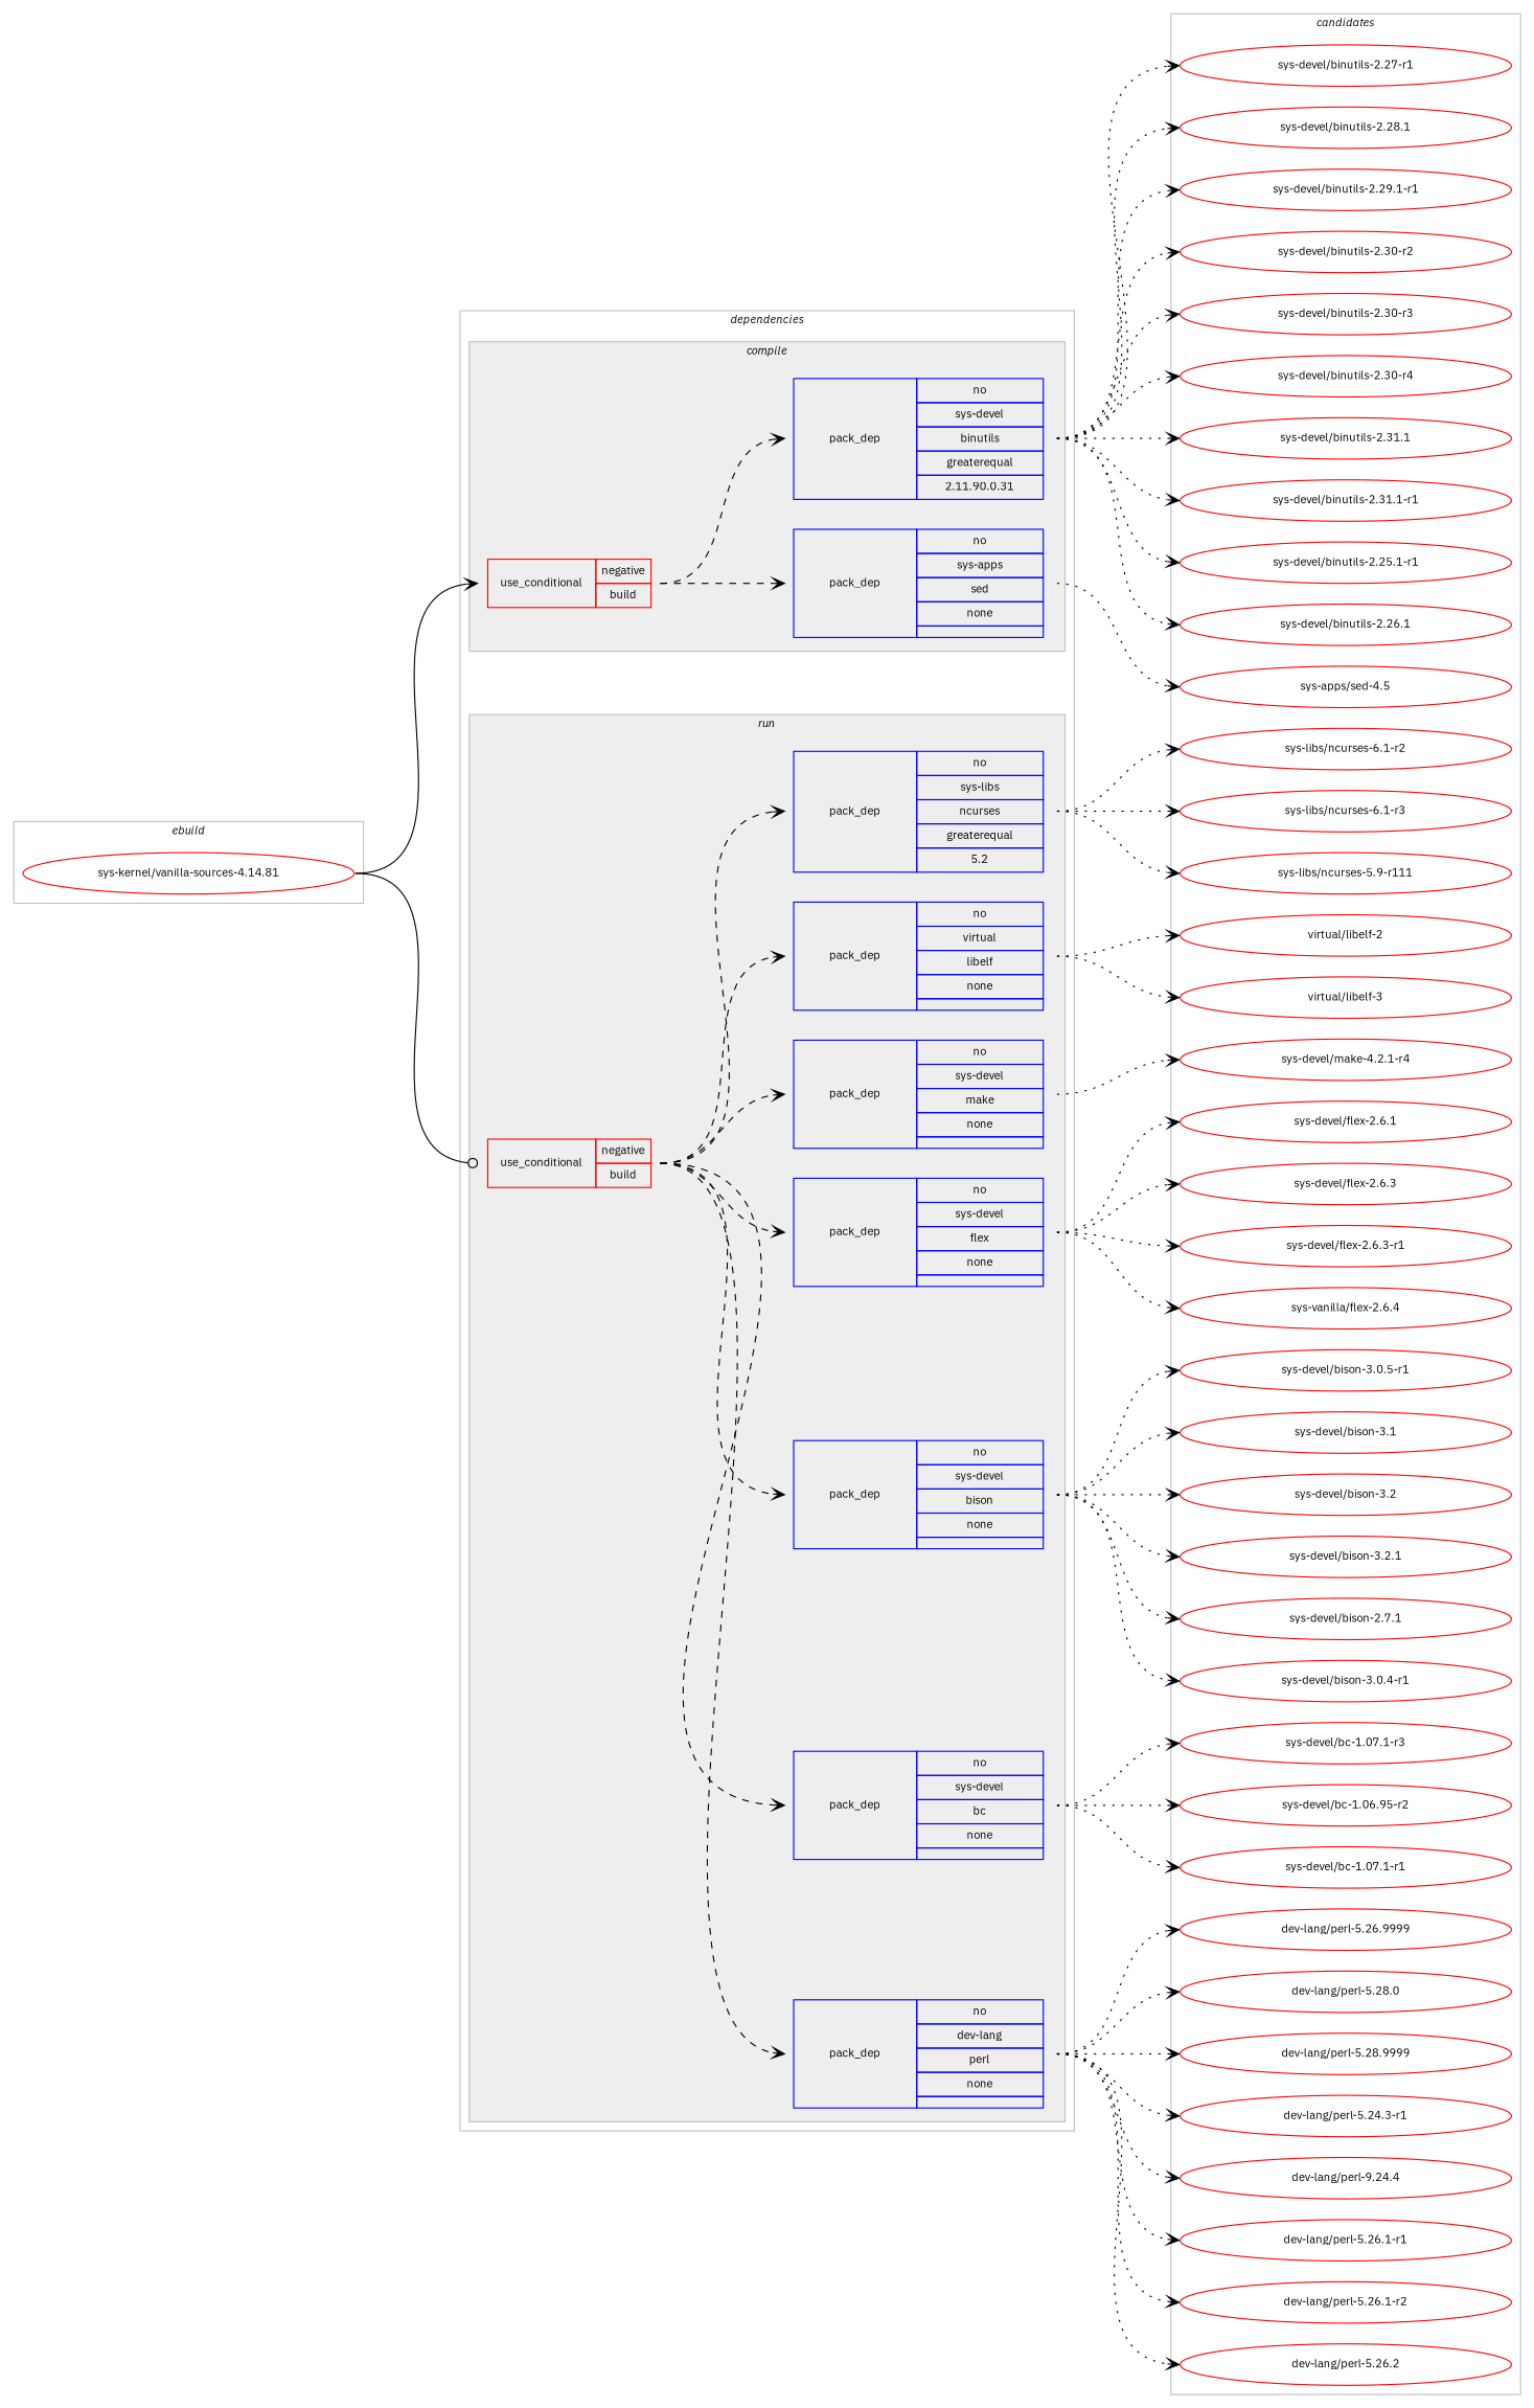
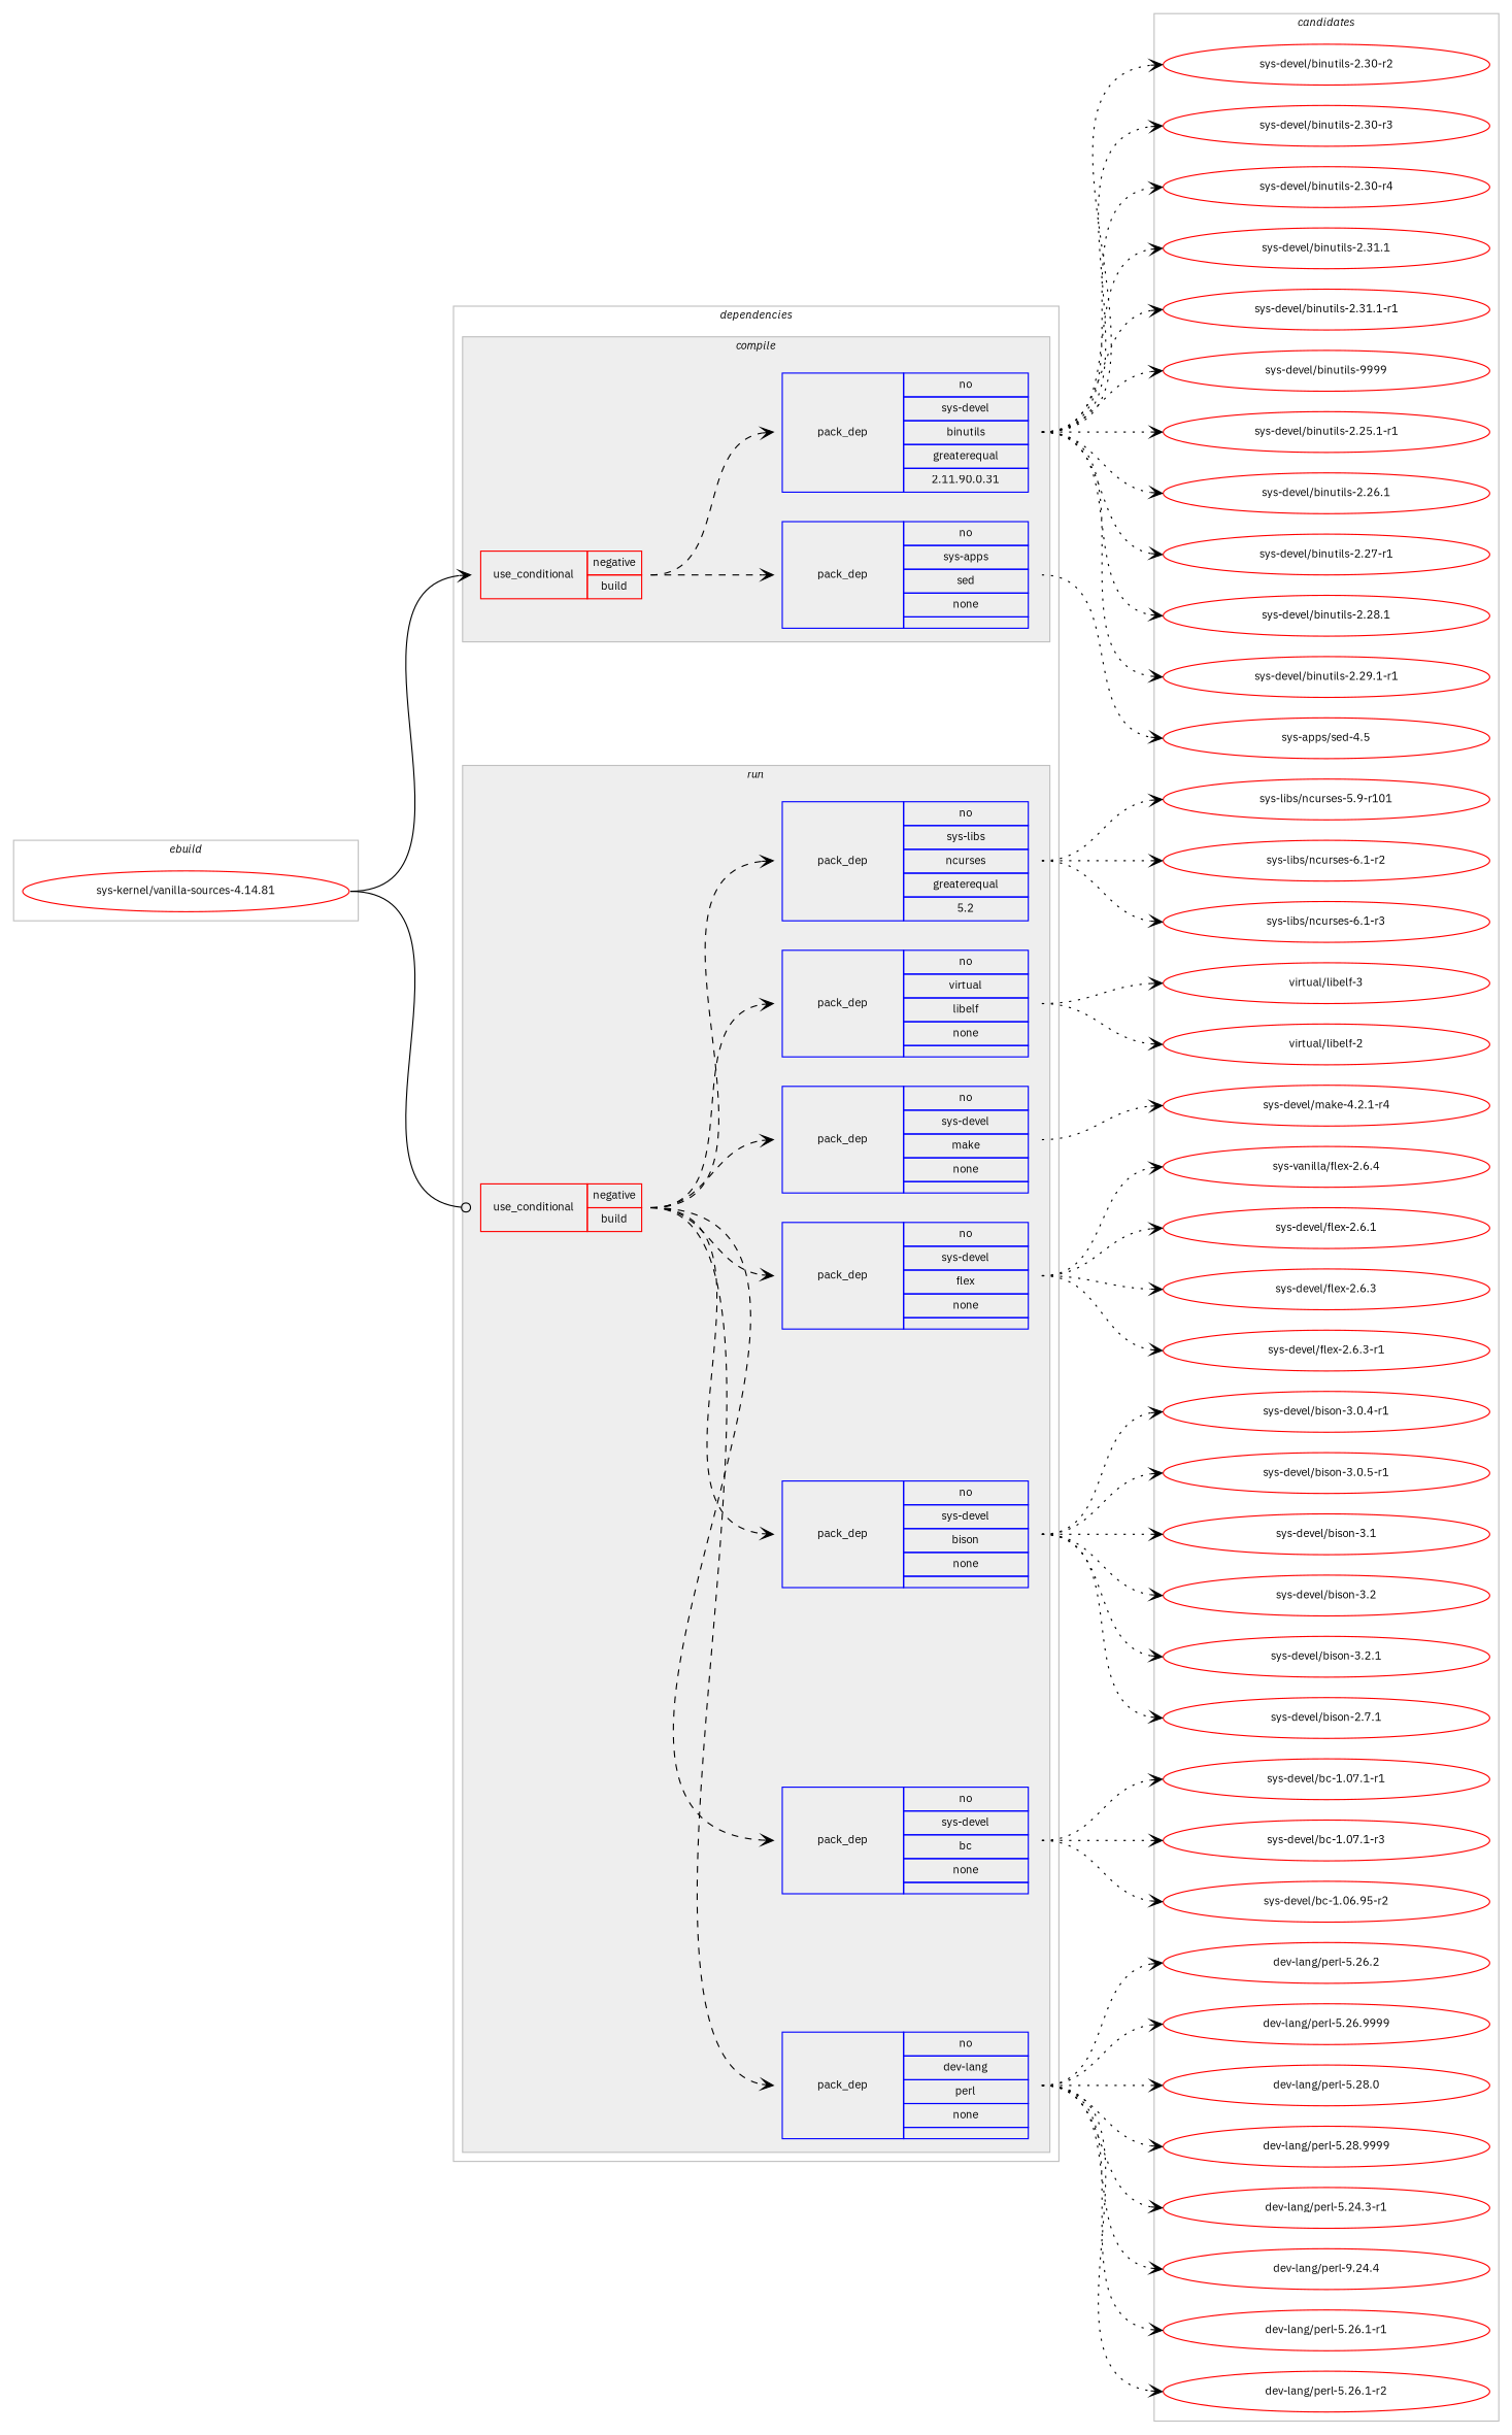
  digraph {
    compound=true
    concentrate=true
    fontname="IBM Plex Sans"
    fontsize=10
    newrank=true
    rankdir=LR
    ranksep=1.5
    node [color=red fontname="IBM Plex Sans" fontsize=10]
    edge [arrowhead=vee fontname="IBM Plex Sans" headport=w style=dotted tailport=e weight=100]
    n1 [label="sys-kernel/vanilla-sources-4.14.81" width=4]
    n2 [color=blue label=<<TABLE BORDER="0" CELLBORDER="1" CELLSPACING="0" CELLPADDING="4" WIDTH="220"><TR><TD ROWSPAN="6" CELLPADDING="30">pack_dep</TD></TR><TR><TD WIDTH="110">no</TD></TR><TR><TD>sys-apps</TD></TR><TR><TD>sed</TD></TR><TR><TD>none</TD></TR><TR><TD></TD></TR></TABLE>> shape=none]
    n3 [color=blue label=<<TABLE BORDER="0" CELLBORDER="1" CELLSPACING="0" CELLPADDING="4" WIDTH="220"><TR><TD ROWSPAN="6" CELLPADDING="30">pack_dep</TD></TR><TR><TD WIDTH="110">no</TD></TR><TR><TD>sys-devel</TD></TR><TR><TD>binutils</TD></TR><TR><TD>greaterequal</TD></TR><TR><TD>2.11.90.0.31</TD></TR></TABLE>> shape=none]
    n4 [label=<<TABLE BORDER="0" CELLBORDER="1" CELLSPACING="0" CELLPADDING="4"><TR><TD ROWSPAN="3" CELLPADDING="10">use_conditional</TD></TR><TR><TD>negative</TD></TR><TR><TD>build</TD></TR></TABLE>> shape=none]
    n5 [color=blue label=<<TABLE BORDER="0" CELLBORDER="1" CELLSPACING="0" CELLPADDING="4" WIDTH="220"><TR><TD ROWSPAN="6" CELLPADDING="30">pack_dep</TD></TR><TR><TD WIDTH="110">no</TD></TR><TR><TD>dev-lang</TD></TR><TR><TD>perl</TD></TR><TR><TD>none</TD></TR><TR><TD></TD></TR></TABLE>> shape=none]
    n6 [color=blue label=<<TABLE BORDER="0" CELLBORDER="1" CELLSPACING="0" CELLPADDING="4" WIDTH="220"><TR><TD ROWSPAN="6" CELLPADDING="30">pack_dep</TD></TR><TR><TD WIDTH="110">no</TD></TR><TR><TD>sys-devel</TD></TR><TR><TD>bc</TD></TR><TR><TD>none</TD></TR><TR><TD></TD></TR></TABLE>> shape=none]
    n7 [color=blue label=<<TABLE BORDER="0" CELLBORDER="1" CELLSPACING="0" CELLPADDING="4" WIDTH="220"><TR><TD ROWSPAN="6" CELLPADDING="30">pack_dep</TD></TR><TR><TD WIDTH="110">no</TD></TR><TR><TD>sys-devel</TD></TR><TR><TD>bison</TD></TR><TR><TD>none</TD></TR><TR><TD></TD></TR></TABLE>> shape=none]
    n8 [color=blue label=<<TABLE BORDER="0" CELLBORDER="1" CELLSPACING="0" CELLPADDING="4" WIDTH="220"><TR><TD ROWSPAN="6" CELLPADDING="30">pack_dep</TD></TR><TR><TD WIDTH="110">no</TD></TR><TR><TD>sys-devel</TD></TR><TR><TD>flex</TD></TR><TR><TD>none</TD></TR><TR><TD></TD></TR></TABLE>> shape=none]
    n9 [color=blue label=<<TABLE BORDER="0" CELLBORDER="1" CELLSPACING="0" CELLPADDING="4" WIDTH="220"><TR><TD ROWSPAN="6" CELLPADDING="30">pack_dep</TD></TR><TR><TD WIDTH="110">no</TD></TR><TR><TD>sys-devel</TD></TR><TR><TD>make</TD></TR><TR><TD>none</TD></TR><TR><TD></TD></TR></TABLE>> shape=none]
    n10 [color=blue label=<<TABLE BORDER="0" CELLBORDER="1" CELLSPACING="0" CELLPADDING="4" WIDTH="220"><TR><TD ROWSPAN="6" CELLPADDING="30">pack_dep</TD></TR><TR><TD WIDTH="110">no</TD></TR><TR><TD>virtual</TD></TR><TR><TD>libelf</TD></TR><TR><TD>none</TD></TR><TR><TD></TD></TR></TABLE>> shape=none]
    n11 [color=blue label=<<TABLE BORDER="0" CELLBORDER="1" CELLSPACING="0" CELLPADDING="4" WIDTH="220"><TR><TD ROWSPAN="6" CELLPADDING="30">pack_dep</TD></TR><TR><TD WIDTH="110">no</TD></TR><TR><TD>sys-libs</TD></TR><TR><TD>ncurses</TD></TR><TR><TD>greaterequal</TD></TR><TR><TD>5.2</TD></TR></TABLE>> shape=none]
    n12 [label=<<TABLE BORDER="0" CELLBORDER="1" CELLSPACING="0" CELLPADDING="4"><TR><TD ROWSPAN="3" CELLPADDING="10">use_conditional</TD></TR><TR><TD>negative</TD></TR><TR><TD>build</TD></TR></TABLE>> shape=none]
    n13 [label="sys-apps/sed-4.5" width=4]
    n14 [label="sys-devel/binutils-2.25.1-r1" width=4]
    n15 [label="sys-devel/binutils-2.26.1" width=4]
    n16 [label="sys-devel/binutils-2.27-r1" width=4]
    n17 [label="sys-devel/binutils-2.28.1" width=4]
    n18 [label="sys-devel/binutils-2.29.1-r1" width=4]
    n19 [label="sys-devel/binutils-2.30-r2" width=4]
    n20 [label="sys-devel/binutils-2.30-r3" width=4]
    n21 [label="sys-devel/binutils-2.30-r4" width=4]
    n22 [label="sys-devel/binutils-2.31.1" width=4]
    n23 [label="sys-devel/binutils-2.31.1-r1" width=4]
+   n24 [label="sys-devel/binutils-9999" width=4]
    n25 [label="dev-lang/perl-5.24.3-r1" width=4]
    n26 [label="dev-lang/perl-9.24.4" width=4]
    n27 [label="dev-lang/perl-5.26.1-r1" width=4]
    n28 [label="dev-lang/perl-5.26.1-r2" width=4]
    n29 [label="dev-lang/perl-5.26.2" width=4]
    n30 [label="dev-lang/perl-5.26.9999" width=4]
    n31 [label="dev-lang/perl-5.28.0" width=4]
    n32 [label="dev-lang/perl-5.28.9999" width=4]
    n33 [label="sys-devel/bc-1.06.95-r2" width=4]
    n34 [label="sys-devel/bc-1.07.1-r1" width=4]
    n35 [label="sys-devel/bc-1.07.1-r3" width=4]
    n36 [label="sys-devel/bison-2.7.1" width=4]
    n37 [label="sys-devel/bison-3.0.4-r1" width=4]
    n38 [label="sys-devel/bison-3.0.5-r1" width=4]
    n39 [label="sys-devel/bison-3.1" width=4]
    n40 [label="sys-devel/bison-3.2" width=4]
    n41 [label="sys-devel/bison-3.2.1" width=4]
    n42 [label="sys-devel/flex-2.6.1" width=4]
    n43 [label="sys-devel/flex-2.6.3" width=4]
    n44 [label="sys-devel/flex-2.6.3-r1" width=4]
    n45 [label="sys-vanilla/flex-2.6.4" width=4]
    n46 [label="sys-devel/make-4.2.1-r4" width=4]
-   n47 [label="sys-libs/ncurses-5.9-r111" width=4]
+   n47 [label="sys-libs/ncurses-5.9-r101" width=4]
    n48 [label="sys-libs/ncurses-6.1-r2" width=4]
    n49 [label="sys-libs/ncurses-6.1-r3" width=4]
    n50 [label="virtual/libelf-2" width=4]
    n51 [label="virtual/libelf-3" width=4]
    subgraph cluster_1 {
      color=gray
      label=<<i>ebuild</i>>
      rank=same
      n1
    }
    subgraph cluster_2 {
      color=gray
      label=<<i>dependencies</i>>
      subgraph cluster_3 {
        color=gray
        fillcolor="#eeeeee"
        label=<<i>compile</i>>
        style=filled
        subgraph sub_4 {
          color=gray
          fillcolor="#eeeeee"
          label=<<i>compile</i>>
          style=filled
          n4
          subgraph sub_5 {
            color=gray
            fillcolor="#eeeeee"
            label=<<i>compile</i>>
            style=filled
            n2
          }
          subgraph sub_6 {
            color=gray
            fillcolor="#eeeeee"
            label=<<i>compile</i>>
            style=filled
            n3
          }
        }
      }
      subgraph cluster_7 {
        color=gray
        fillcolor="#eeeeee"
        label=<<i>compile and run</i>>
        style=filled
      }
      subgraph cluster_8 {
        color=gray
        fillcolor="#eeeeee"
        label=<<i>run</i>>
        style=filled
        subgraph sub_9 {
          color=gray
          fillcolor="#eeeeee"
          label=<<i>run</i>>
          style=filled
          n12
          subgraph sub_10 {
            color=gray
            fillcolor="#eeeeee"
            label=<<i>run</i>>
            style=filled
            n5
          }
          subgraph sub_11 {
            color=gray
            fillcolor="#eeeeee"
            label=<<i>run</i>>
            style=filled
            n6
          }
          subgraph sub_12 {
            color=gray
            fillcolor="#eeeeee"
            label=<<i>run</i>>
            style=filled
            n7
          }
          subgraph sub_13 {
            color=gray
            fillcolor="#eeeeee"
            label=<<i>run</i>>
            style=filled
            n8
          }
          subgraph sub_14 {
            color=gray
            fillcolor="#eeeeee"
            label=<<i>run</i>>
            style=filled
            n9
          }
          subgraph sub_15 {
            color=gray
            fillcolor="#eeeeee"
            label=<<i>run</i>>
            style=filled
            n10
          }
          subgraph sub_16 {
            color=gray
            fillcolor="#eeeeee"
            label=<<i>run</i>>
            style=filled
            n11
          }
        }
      }
    }
    subgraph cluster_17 {
      color=gray
      label=<<i>candidates</i>>
      rank=same
      subgraph sub_18 {
        color=black
        label=<<i>candidates</i>>
        nodesep=1
        rank=same
        n13
      }
      subgraph sub_19 {
        color=black
        label=<<i>candidates</i>>
        nodesep=1
        rank=same
        n14
        n15
        n16
        n17
        n18
        n19
        n20
        n21
        n22
        n23
+       n24
      }
      subgraph sub_20 {
        color=black
        label=<<i>candidates</i>>
        nodesep=1
        rank=same
        n25
        n26
        n27
        n28
        n29
        n30
        n31
        n32
      }
      subgraph sub_21 {
        color=black
        label=<<i>candidates</i>>
        nodesep=1
        rank=same
        n33
        n34
        n35
      }
      subgraph sub_22 {
        color=black
        label=<<i>candidates</i>>
        nodesep=1
        rank=same
        n36
        n37
        n38
        n39
        n40
        n41
      }
      subgraph sub_23 {
        color=black
        label=<<i>candidates</i>>
        nodesep=1
        rank=same
        n42
        n43
        n44
        n45
      }
      subgraph sub_24 {
        color=black
        label=<<i>candidates</i>>
        nodesep=1
        rank=same
        n46
      }
      subgraph sub_25 {
        color=black
        label=<<i>candidates</i>>
        nodesep=1
        rank=same
        n47
        n48
        n49
      }
      subgraph sub_26 {
        color=black
        label=<<i>candidates</i>>
        nodesep=1
        rank=same
        n50
        n51
      }
    }
    n1 -> n4 [style=solid weight=20]
    n1 -> n12 [arrowhead=odot style=solid weight=20]
    n2 -> n13
    n3 -> n14
    n3 -> n15
    n3 -> n16
    n3 -> n17
    n3 -> n18
    n3 -> n19
    n3 -> n20
    n3 -> n21
    n3 -> n22
    n3 -> n23
+   n3 -> n24
    n4 -> n2 [style=dashed weight=20]
    n4 -> n3 [style=dashed weight=20]
    n5 -> n25
    n5 -> n26
    n5 -> n27
    n5 -> n28
    n5 -> n29
    n5 -> n30
    n5 -> n31
    n5 -> n32
    n6 -> n33
    n6 -> n34
    n6 -> n35
    n7 -> n36
    n7 -> n37
    n7 -> n38
    n7 -> n39
    n7 -> n40
    n7 -> n41
    n8 -> n42
    n8 -> n43
    n8 -> n44
    n8 -> n45
    n9 -> n46
    n10 -> n50
    n10 -> n51
    n11 -> n47
    n11 -> n48
    n11 -> n49
    n12 -> n5 [style=dashed weight=20]
    n12 -> n6 [style=dashed weight=20]
    n12 -> n7 [style=dashed weight=20]
    n12 -> n8 [style=dashed weight=20]
    n12 -> n9 [style=dashed weight=20]
    n12 -> n10 [style=dashed weight=20]
    n12 -> n11 [style=dashed weight=20]
  }
